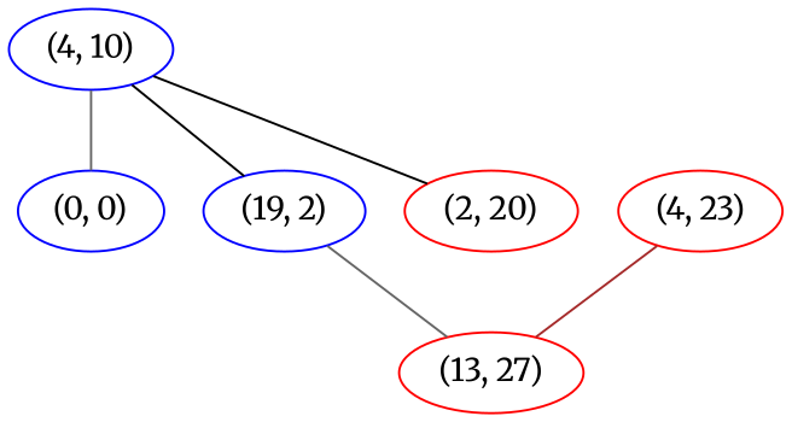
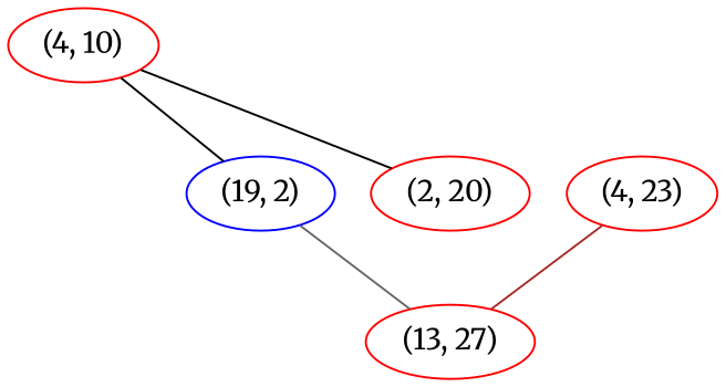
  graph {
    fontname=Merriweather
    node [color=red fontname=Merriweather]
    edge [color=gray40 fontname=Merriweather weight=1]
-   "(0, 0)" [color=blue]
-   "(4, 10)" [color=blue]
+   "(4, 10)"
    "(19, 2)" [color=blue]
    "(2, 20)"
    "(13, 27)"
    "(4, 23)"
-   "(4, 10)" -- "(0, 0)" [weight=4]
    "(4, 10)" -- "(19, 2)" [color=black]
    "(4, 10)" -- "(2, 20)" [color=black]
    "(19, 2)" -- "(13, 27)"
    "(4, 23)" -- "(13, 27)" [color=brown]
  }
